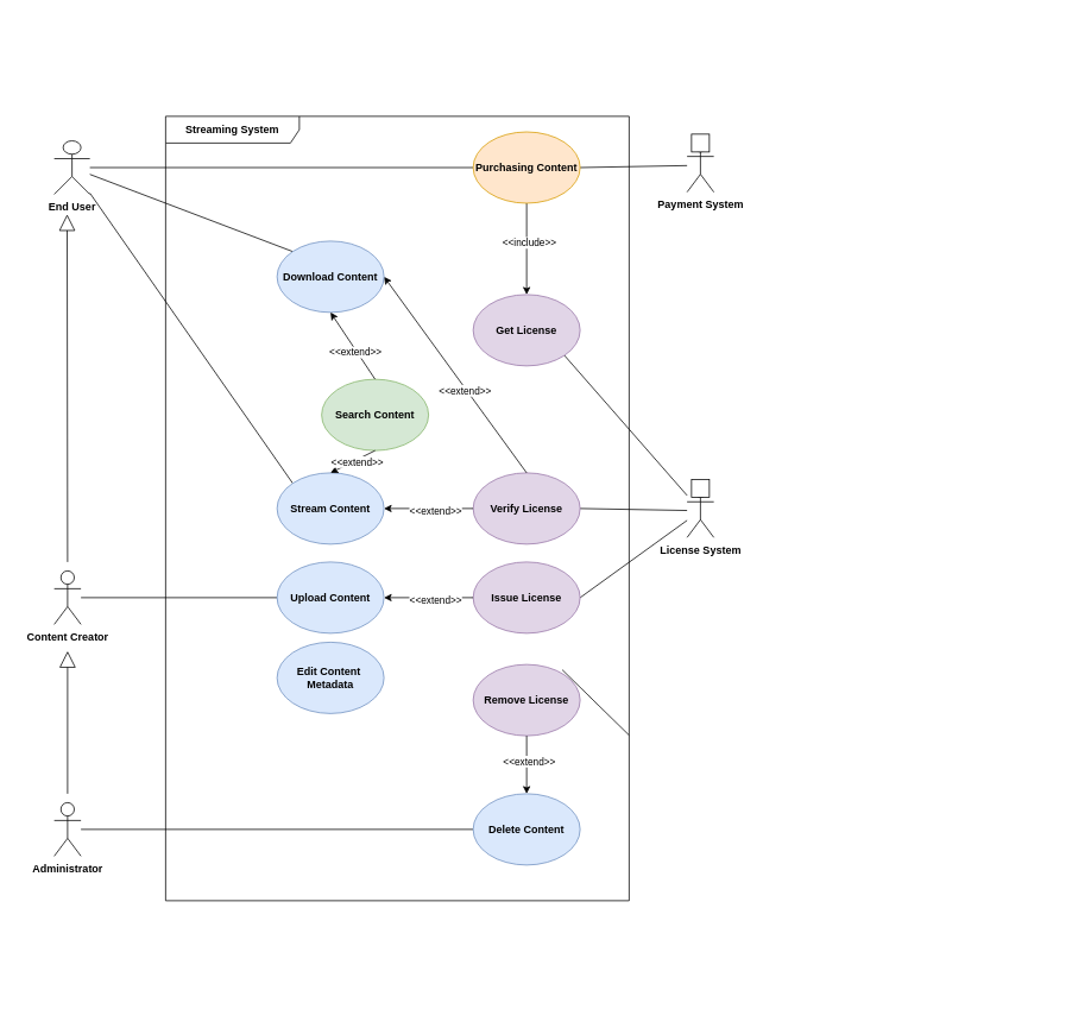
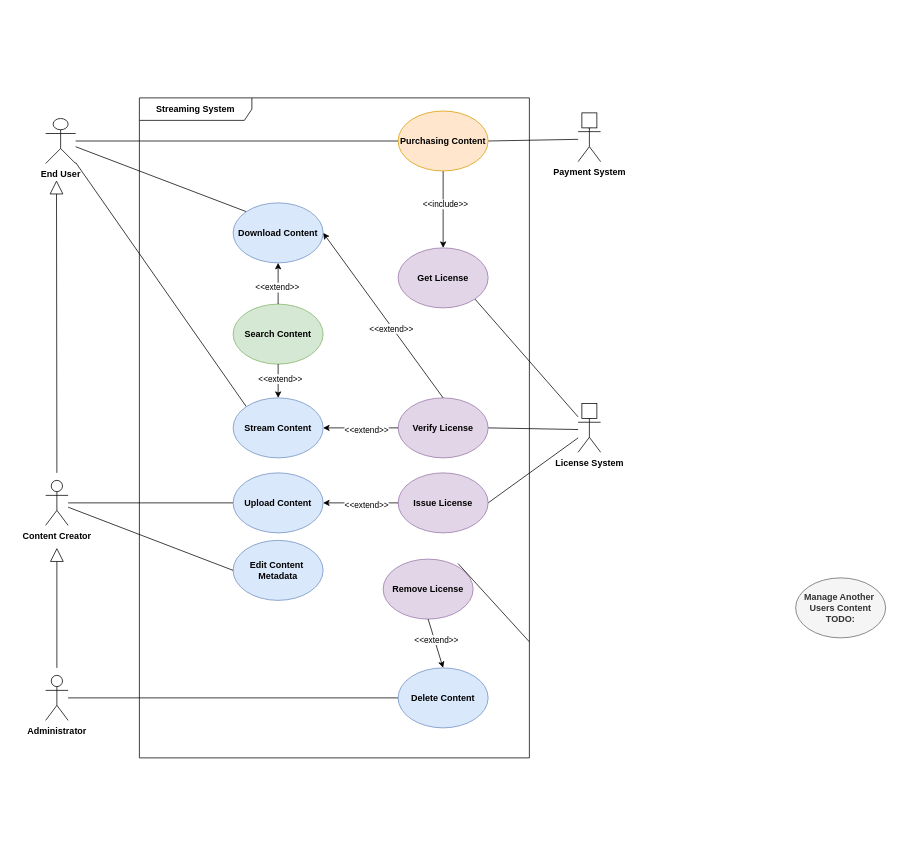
  <mxCell id="0" />
  <mxCell id="1" parent="0" />
  <mxCell id="2" value="End User" style="shape=umlActor;verticalLabelPosition=bottom;verticalAlign=top;html=1;fontStyle=1" parent="1" vertex="1"><mxGeometry x="60" y="157.5" width="40" height="60" as="geometry" /></mxCell>
  <mxCell id="3" value="Administrator" style="shape=umlActor;verticalLabelPosition=bottom;verticalAlign=top;html=1;fontStyle=1" parent="1" vertex="1"><mxGeometry x="60" y="900" width="30" height="60" as="geometry" /></mxCell>
  <mxCell id="4" value="Content Creator" style="shape=umlActor;verticalLabelPosition=bottom;verticalAlign=top;html=1;fontStyle=1" parent="1" vertex="1"><mxGeometry x="60" y="640" width="30" height="60" as="geometry" /></mxCell>
  <mxCell id="5" value="" style="endArrow=none;html=1;rounded=0;entryX=0;entryY=0.5;entryDx=0;entryDy=0;fontStyle=1" parent="1" source="4" target="18" edge="1"><mxGeometry width="50" height="50" relative="1" as="geometry"><mxPoint x="560" y="877.5" as="sourcePoint" /><mxPoint x="610" y="827.5" as="targetPoint" /></mxGeometry></mxCell>
  <mxCell id="6" value="" style="endArrow=none;html=1;rounded=0;entryX=1;entryY=1;entryDx=0;entryDy=0;fontStyle=1" parent="1" source="15" target="23" edge="1"><mxGeometry width="50" height="50" relative="1" as="geometry"><mxPoint x="710" y="517.5" as="sourcePoint" /><mxPoint x="650" y="522.5" as="targetPoint" /></mxGeometry></mxCell>
  <mxCell id="7" value="Payment System" style="shape=umlActor;verticalLabelPosition=bottom;verticalAlign=top;html=1;fontStyle=1" parent="1" vertex="1"><mxGeometry x="770" y="155" width="30" height="60" as="geometry" /></mxCell>
  <mxCell id="8" value="" style="whiteSpace=wrap;html=1;aspect=fixed;strokeColor=default;align=center;verticalAlign=top;fontFamily=Helvetica;fontSize=12;fontColor=default;fillColor=default;fontStyle=1" parent="1" vertex="1"><mxGeometry x="775" y="150" width="20" height="20" as="geometry" /></mxCell>
  <mxCell id="9" value="" style="endArrow=none;html=1;rounded=0;exitX=1;exitY=0.5;exitDx=0;exitDy=0;fontStyle=1" parent="1" source="33" target="7" edge="1"><mxGeometry width="50" height="50" relative="1" as="geometry"><mxPoint x="680" y="315" as="sourcePoint" /><mxPoint x="730" y="265" as="targetPoint" /></mxGeometry></mxCell>
  <mxCell id="10" value="" style="endArrow=none;html=1;rounded=0;exitX=1;exitY=0.5;exitDx=0;exitDy=0;fontStyle=1" parent="1" source="20" target="15" edge="1"><mxGeometry width="50" height="50" relative="1" as="geometry"><mxPoint x="680" y="652.5" as="sourcePoint" /><mxPoint x="750" y="554.254" as="targetPoint" /></mxGeometry></mxCell>
  <mxCell id="11" value="" style="endArrow=none;html=1;rounded=0;entryX=0;entryY=0.5;entryDx=0;entryDy=0;fontStyle=1" parent="1" source="2" target="33" edge="1"><mxGeometry width="50" height="50" relative="1" as="geometry"><mxPoint x="450" y="257.5" as="sourcePoint" /><mxPoint x="500" y="207.5" as="targetPoint" /></mxGeometry></mxCell>
  <mxCell id="12" value="" style="endArrow=none;html=1;rounded=0;entryX=0;entryY=0;entryDx=0;entryDy=0;fontStyle=1" parent="1" source="2" target="32" edge="1"><mxGeometry width="50" height="50" relative="1" as="geometry"><mxPoint x="310" y="177.5" as="sourcePoint" /><mxPoint x="360" y="127.5" as="targetPoint" /></mxGeometry></mxCell>
  <mxCell id="13" value="" style="endArrow=none;html=1;rounded=0;exitX=0;exitY=0;exitDx=0;exitDy=0;fontStyle=1" parent="1" source="19" target="2" edge="1"><mxGeometry width="50" height="50" relative="1" as="geometry"><mxPoint x="310" y="352.5" as="sourcePoint" /><mxPoint x="360" y="302.5" as="targetPoint" /></mxGeometry></mxCell>
  <mxCell id="14" value="" style="endArrow=none;html=1;rounded=0;fontStyle=1;entryX=0;entryY=0.5;entryDx=0;entryDy=0;" parent="1" source="3" target="26" edge="1"><mxGeometry width="50" height="50" relative="1" as="geometry"><mxPoint x="380" y="852.5" as="sourcePoint" /><mxPoint x="430" y="802.5" as="targetPoint" /></mxGeometry></mxCell>
  <mxCell id="15" value="License System" style="shape=umlActor;verticalLabelPosition=bottom;verticalAlign=top;html=1;fontStyle=1" parent="1" vertex="1"><mxGeometry x="770" y="542.5" width="30" height="60" as="geometry" /></mxCell>
  <mxCell id="16" value="" style="whiteSpace=wrap;html=1;aspect=fixed;strokeColor=default;align=center;verticalAlign=top;fontFamily=Helvetica;fontSize=12;fontColor=default;fillColor=default;fontStyle=1" parent="1" vertex="1"><mxGeometry x="775" y="537.5" width="20" height="20" as="geometry" /></mxCell>
  <mxCell id="17" value="" style="endArrow=none;html=1;rounded=0;exitX=1;exitY=0.5;exitDx=0;exitDy=0;fontStyle=1" parent="1" source="27" target="15" edge="1"><mxGeometry width="50" height="50" relative="1" as="geometry"><mxPoint x="430" y="627.5" as="sourcePoint" /><mxPoint x="480" y="577.5" as="targetPoint" /></mxGeometry></mxCell>
  <mxCell id="18" value="Upload Content" style="ellipse;whiteSpace=wrap;html=1;fillColor=#dae8fc;strokeColor=#6c8ebf;fontStyle=1" parent="1" vertex="1"><mxGeometry x="310" y="630" width="120" height="80" as="geometry" /></mxCell>
  <mxCell id="19" value="Stream Content" style="ellipse;whiteSpace=wrap;html=1;fillColor=#dae8fc;strokeColor=#6c8ebf;fontStyle=1" parent="1" vertex="1"><mxGeometry x="310" y="530" width="120" height="80" as="geometry" /></mxCell>
  <mxCell id="20" value="Issue License" style="ellipse;whiteSpace=wrap;html=1;fillColor=#e1d5e7;strokeColor=#9673a6;fontStyle=1" parent="1" vertex="1"><mxGeometry x="530" y="630" width="120" height="80" as="geometry" /></mxCell>
  <mxCell id="21" value="" style="endArrow=classic;html=1;rounded=0;fontStyle=1;entryX=1;entryY=0.5;entryDx=0;entryDy=0;exitX=0;exitY=0.5;exitDx=0;exitDy=0;" parent="1" source="20" target="18" edge="1"><mxGeometry width="50" height="50" relative="1" as="geometry"><mxPoint x="490" y="755" as="sourcePoint" /><mxPoint x="970" y="710" as="targetPoint" /></mxGeometry></mxCell>
  <mxCell id="22" value="&amp;lt;&amp;lt;extend&amp;gt;&amp;gt;" style="edgeLabel;html=1;align=center;verticalAlign=middle;resizable=0;points=[];fontStyle=0" parent="21" vertex="1" connectable="0"><mxGeometry x="-0.149" y="2" relative="1" as="geometry"><mxPoint as="offset" /></mxGeometry></mxCell>
  <mxCell id="23" value="Get License" style="ellipse;whiteSpace=wrap;html=1;fillColor=#e1d5e7;strokeColor=#9673a6;fontStyle=1" parent="1" vertex="1"><mxGeometry x="530" y="330" width="120" height="80" as="geometry" /></mxCell>
  <mxCell id="24" value="" style="endArrow=classic;html=1;rounded=0;exitX=0.5;exitY=1;exitDx=0;exitDy=0;entryX=0.5;entryY=0;entryDx=0;entryDy=0;fontStyle=1" parent="1" source="33" target="23" edge="1"><mxGeometry width="50" height="50" relative="1" as="geometry"><mxPoint x="590" y="215" as="sourcePoint" /><mxPoint x="590" y="285" as="targetPoint" /></mxGeometry></mxCell>
  <mxCell id="25" value="&amp;lt;&amp;lt;include&amp;gt;&amp;gt;" style="edgeLabel;html=1;align=center;verticalAlign=middle;resizable=0;points=[];fontStyle=0" parent="24" vertex="1" connectable="0"><mxGeometry x="-0.149" y="2" relative="1" as="geometry"><mxPoint as="offset" /></mxGeometry></mxCell>
  <mxCell id="26" value="Delete Content" style="ellipse;whiteSpace=wrap;html=1;fillColor=#dae8fc;strokeColor=#6c8ebf;fontStyle=1" parent="1" vertex="1"><mxGeometry x="530" y="890" width="120" height="80" as="geometry" /></mxCell>
  <mxCell id="27" value="Verify License" style="ellipse;whiteSpace=wrap;html=1;fillColor=#e1d5e7;strokeColor=#9673a6;fontStyle=1" parent="1" vertex="1"><mxGeometry x="530" y="530" width="120" height="80" as="geometry" /></mxCell>
  <mxCell id="28" value="" style="endArrow=classic;html=1;rounded=0;entryX=1;entryY=0.5;entryDx=0;entryDy=0;fontStyle=1;exitX=0.5;exitY=0;exitDx=0;exitDy=0;" parent="1" source="27" target="32" edge="1"><mxGeometry width="50" height="50" relative="1" as="geometry"><mxPoint x="440" y="525" as="sourcePoint" /><mxPoint x="600" y="380" as="targetPoint" /></mxGeometry></mxCell>
  <mxCell id="29" value="&amp;lt;&amp;lt;extend&amp;gt;&amp;gt;" style="edgeLabel;html=1;align=center;verticalAlign=middle;resizable=0;points=[];fontStyle=0" parent="28" vertex="1" connectable="0"><mxGeometry x="-0.149" y="2" relative="1" as="geometry"><mxPoint as="offset" /></mxGeometry></mxCell>
  <mxCell id="30" value="" style="endArrow=classic;html=1;rounded=0;fontStyle=1;entryX=1;entryY=0.5;entryDx=0;entryDy=0;exitX=0;exitY=0.5;exitDx=0;exitDy=0;" parent="1" source="27" target="19" edge="1"><mxGeometry width="50" height="50" relative="1" as="geometry"><mxPoint x="480" y="480" as="sourcePoint" /><mxPoint x="450" y="555" as="targetPoint" /></mxGeometry></mxCell>
  <mxCell id="31" value="&amp;lt;&amp;lt;extend&amp;gt;&amp;gt;" style="edgeLabel;html=1;align=center;verticalAlign=middle;resizable=0;points=[];fontStyle=0" parent="30" vertex="1" connectable="0"><mxGeometry x="-0.149" y="2" relative="1" as="geometry"><mxPoint as="offset" /></mxGeometry></mxCell>
  <mxCell id="32" value="Download Content" style="ellipse;whiteSpace=wrap;html=1;fillColor=#dae8fc;strokeColor=#6c8ebf;fontStyle=1" parent="1" vertex="1"><mxGeometry x="310" y="270" width="120" height="80" as="geometry" /></mxCell>
  <mxCell id="33" value="&lt;span&gt;Purchasing Content&lt;/span&gt;" style="ellipse;whiteSpace=wrap;html=1;fillColor=#ffe6cc;strokeColor=#d79b00;fontStyle=1" parent="1" vertex="1"><mxGeometry x="530" y="147.5" width="120" height="80" as="geometry" /></mxCell>
  <mxCell id="34" value="&lt;span&gt;Streaming System&lt;/span&gt;" style="shape=umlFrame;whiteSpace=wrap;html=1;pointerEvents=0;width=150;height=30;fontStyle=1" parent="1" vertex="1"><mxGeometry x="185" y="130" width="520" height="880" as="geometry" /></mxCell>
- <mxCell id="35" value="Remove License" style="ellipse;whiteSpace=wrap;html=1;fillColor=#e1d5e7;strokeColor=#9673a6;fontStyle=1" parent="1" vertex="1"><mxGeometry x="530" y="745" width="120" height="80" as="geometry" /></mxCell>
+ <mxCell id="35" value="Remove License" style="ellipse;whiteSpace=wrap;html=1;fillColor=#e1d5e7;strokeColor=#9673a6;fontStyle=1" parent="1" vertex="1"><mxGeometry x="510" y="745" width="120" height="80" as="geometry" /></mxCell>
  <mxCell id="36" value="" style="endArrow=classic;html=1;rounded=0;entryX=0.5;entryY=0;entryDx=0;entryDy=0;fontStyle=1;exitX=0.5;exitY=1;exitDx=0;exitDy=0;" parent="1" source="35" target="26" edge="1"><mxGeometry width="50" height="50" relative="1" as="geometry"><mxPoint x="490" y="865" as="sourcePoint" /><mxPoint x="557" y="613" as="targetPoint" /></mxGeometry></mxCell>
  <mxCell id="37" value="&amp;lt;&amp;lt;extend&amp;gt;&amp;gt;" style="edgeLabel;html=1;align=center;verticalAlign=middle;resizable=0;points=[];fontStyle=0" parent="36" vertex="1" connectable="0"><mxGeometry x="-0.149" y="2" relative="1" as="geometry"><mxPoint as="offset" /></mxGeometry></mxCell>
  <mxCell id="38" value="" style="endArrow=none;html=1;rounded=0;exitX=0.833;exitY=0.075;exitDx=0;exitDy=0;exitPerimeter=0;fontStyle=1;" parent="1" source="35" target="34" edge="1"><mxGeometry width="50" height="50" relative="1" as="geometry"><mxPoint x="620" y="785" as="sourcePoint" /><mxPoint x="760" y="605" as="targetPoint" /></mxGeometry></mxCell>
  <mxCell id="39" value="" style="endArrow=none;html=1;rounded=0;strokeColor=#FFFFFF;" parent="1" edge="1"><mxGeometry width="50" height="50" relative="1" as="geometry"><mxPoint x="850" y="1110" as="sourcePoint" /><mxPoint x="850" as="targetPoint" y="20" /></mxGeometry></mxCell>
  <mxCell id="40" value="" style="endArrow=none;html=1;rounded=0;strokeColor=#FFFFFF;" parent="1" edge="1"><mxGeometry width="50" height="50" relative="1" as="geometry"><mxPoint x="20" y="1110" as="sourcePoint" /><mxPoint x="20" as="targetPoint" y="20" /></mxGeometry></mxCell>
- <mxCell id="41" value="Search Content" style="ellipse;whiteSpace=wrap;html=1;fillColor=#d5e8d4;strokeColor=#82b366;fontStyle=1" parent="1" vertex="1"><mxGeometry x="360" y="425" width="120" height="80" as="geometry" /></mxCell>
+ <mxCell id="41" value="Search Content" style="ellipse;whiteSpace=wrap;html=1;fillColor=#d5e8d4;strokeColor=#82b366;fontStyle=1" parent="1" vertex="1"><mxGeometry x="310" y="405" width="120" height="80" as="geometry" /></mxCell>
  <mxCell id="42" value="" style="endArrow=classic;html=1;rounded=0;entryX=0.5;entryY=1;entryDx=0;entryDy=0;fontStyle=1;exitX=0.5;exitY=0;exitDx=0;exitDy=0;" parent="1" source="41" target="32" edge="1"><mxGeometry width="50" height="50" relative="1" as="geometry"><mxPoint x="370" y="305" as="sourcePoint" /><mxPoint x="429" y="263" as="targetPoint" /></mxGeometry></mxCell>
  <mxCell id="43" value="&amp;lt;&amp;lt;extend&amp;gt;&amp;gt;" style="edgeLabel;html=1;align=center;verticalAlign=middle;resizable=0;points=[];fontStyle=0" parent="42" vertex="1" connectable="0"><mxGeometry x="-0.149" y="2" relative="1" as="geometry"><mxPoint as="offset" /></mxGeometry></mxCell>
  <mxCell id="44" value="" style="endArrow=classic;html=1;rounded=0;entryX=0.5;entryY=0;entryDx=0;entryDy=0;fontStyle=1;exitX=0.5;exitY=1;exitDx=0;exitDy=0;" parent="1" source="41" target="19" edge="1"><mxGeometry width="50" height="50" relative="1" as="geometry"><mxPoint x="558" y="422" as="sourcePoint" /><mxPoint x="429" y="363" as="targetPoint" /></mxGeometry></mxCell>
  <mxCell id="45" value="&amp;lt;&amp;lt;extend&amp;gt;&amp;gt;" style="edgeLabel;html=1;align=center;verticalAlign=middle;resizable=0;points=[];fontStyle=0" parent="44" vertex="1" connectable="0"><mxGeometry x="-0.149" y="2" relative="1" as="geometry"><mxPoint as="offset" /></mxGeometry></mxCell>
  <mxCell id="46" value="" style="endArrow=block;endSize=16;endFill=0;html=1;rounded=0;" parent="1" edge="1"><mxGeometry width="160" relative="1" as="geometry"><mxPoint x="75" y="630" as="sourcePoint" /><mxPoint x="74.5" y="240" as="targetPoint" /></mxGeometry></mxCell>
  <mxCell id="47" value="" style="endArrow=block;endSize=16;endFill=0;html=1;rounded=0;" parent="1" edge="1"><mxGeometry width="160" relative="1" as="geometry"><mxPoint x="75" y="890" as="sourcePoint" /><mxPoint x="75" y="730" as="targetPoint" /></mxGeometry></mxCell>
+ <mxCell id="48" value="Manage Another&amp;nbsp;&lt;br&gt;Users Content&lt;br&gt;TODO:" style="ellipse;whiteSpace=wrap;html=1;fillColor=#f5f5f5;strokeColor=#666666;fontStyle=1;fontColor=#333333;" parent="1" vertex="1"><mxGeometry x="1060" y="770" width="120" height="80" as="geometry" /></mxCell>
  <mxCell id="49" value="Edit Content&amp;nbsp;&lt;br&gt;Metadata" style="ellipse;whiteSpace=wrap;html=1;fillColor=#dae8fc;strokeColor=#6c8ebf;fontStyle=1" parent="1" vertex="1"><mxGeometry x="310" y="720" width="120" height="80" as="geometry" /></mxCell>
+ <mxCell id="50" value="" style="endArrow=none;html=1;rounded=0;entryX=0;entryY=0.5;entryDx=0;entryDy=0;fontStyle=1" parent="1" source="4" target="49" edge="1"><mxGeometry width="50" height="50" relative="1" as="geometry"><mxPoint x="100" y="680" as="sourcePoint" /><mxPoint x="320" y="680" as="targetPoint" /></mxGeometry></mxCell>
